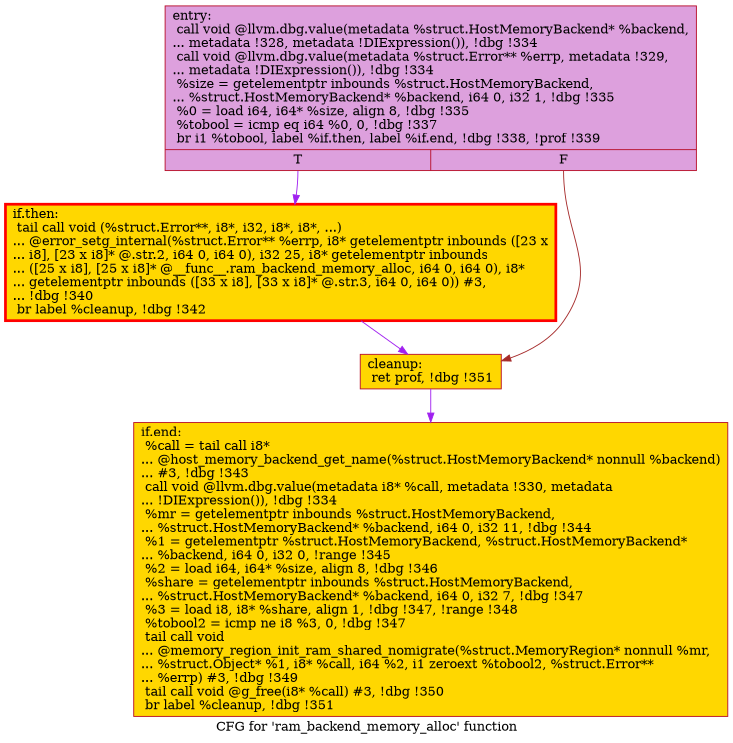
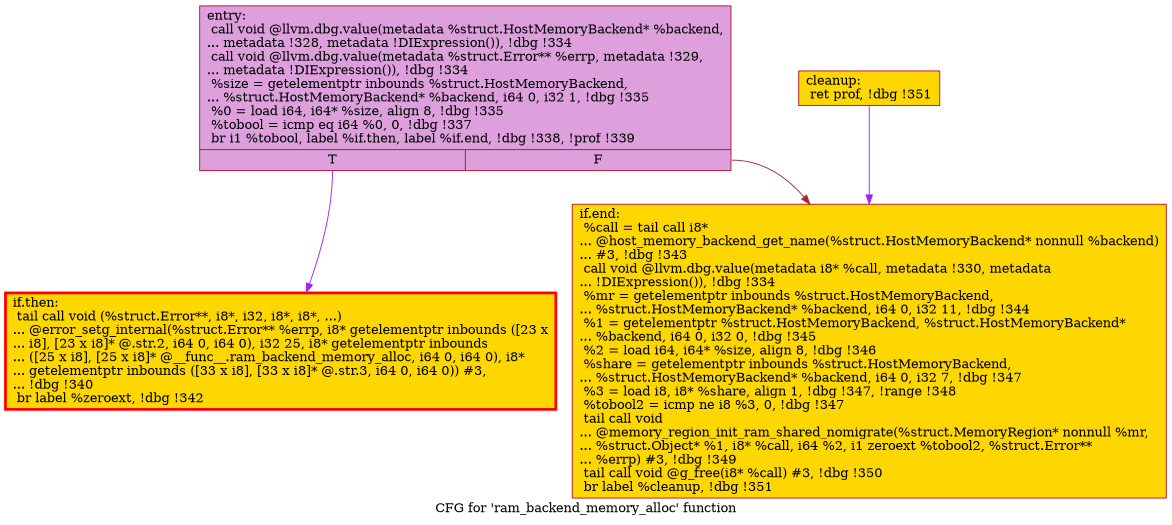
  digraph {
    label="CFG for 'ram_backend_memory_alloc' function"
    node [color="#b70d28ff" fillcolor=gold shape=record style=filled]
    edge [color=purple]
    n1 [fillcolor=plum label="{entry:\l  call void @llvm.dbg.value(metadata %struct.HostMemoryBackend* %backend,\l... metadata !328, metadata !DIExpression()), !dbg !334\l  call void @llvm.dbg.value(metadata %struct.Error** %errp, metadata !329,\l... metadata !DIExpression()), !dbg !334\l  %size = getelementptr inbounds %struct.HostMemoryBackend,\l... %struct.HostMemoryBackend* %backend, i64 0, i32 1, !dbg !335\l  %0 = load i64, i64* %size, align 8, !dbg !335\l  %tobool = icmp eq i64 %0, 0, !dbg !337\l  br i1 %tobool, label %if.then, label %if.end, !dbg !338, !prof !339\l|{<s0>T|<s1>F}}"]
-   n2 [color=red label="{if.then:                                          \l  tail call void (%struct.Error**, i8*, i32, i8*, i8*, ...)\l... @error_setg_internal(%struct.Error** %errp, i8* getelementptr inbounds ([23 x\l... i8], [23 x i8]* @.str.2, i64 0, i64 0), i32 25, i8* getelementptr inbounds\l... ([25 x i8], [25 x i8]* @__func__.ram_backend_memory_alloc, i64 0, i64 0), i8*\l... getelementptr inbounds ([33 x i8], [33 x i8]* @.str.3, i64 0, i64 0)) #3,\l... !dbg !340\l  br label %cleanup, !dbg !342\l}" penwidth=3.0]
-   n3 [label="{if.end:                                           \l  %call = tail call i8*\l... @host_memory_backend_get_name(%struct.HostMemoryBackend* nonnull %backend)\l... #3, !dbg !343\l  call void @llvm.dbg.value(metadata i8* %call, metadata !330, metadata\l... !DIExpression()), !dbg !334\l  %mr = getelementptr inbounds %struct.HostMemoryBackend,\l... %struct.HostMemoryBackend* %backend, i64 0, i32 11, !dbg !344\l  %1 = getelementptr %struct.HostMemoryBackend, %struct.HostMemoryBackend*\l... %backend, i64 0, i32 0, !range !345\l  %2 = load i64, i64* %size, align 8, !dbg !346\l  %share = getelementptr inbounds %struct.HostMemoryBackend,\l... %struct.HostMemoryBackend* %backend, i64 0, i32 7, !dbg !347\l  %3 = load i8, i8* %share, align 1, !dbg !347, !range !348\l  %tobool2 = icmp ne i8 %3, 0, !dbg !347\l  tail call void\l... @memory_region_init_ram_shared_nomigrate(%struct.MemoryRegion* nonnull %mr,\l... %struct.Object* %1, i8* %call, i64 %2, i1 zeroext %tobool2, %struct.Error**\l... %errp) #3, !dbg !349\l  tail call void @g_free(i8* %call) #3, !dbg !350\l  br label %cleanup, !dbg !351\l}"]
+   n2 [color=red label="{if.then:                                          \l  tail call void (%struct.Error**, i8*, i32, i8*, i8*, ...)\l... @error_setg_internal(%struct.Error** %errp, i8* getelementptr inbounds ([23 x\l... i8], [23 x i8]* @.str.2, i64 0, i64 0), i32 25, i8* getelementptr inbounds\l... ([25 x i8], [25 x i8]* @__func__.ram_backend_memory_alloc, i64 0, i64 0), i8*\l... getelementptr inbounds ([33 x i8], [33 x i8]* @.str.3, i64 0, i64 0)) #3,\l... !dbg !340\l  br label %zeroext, !dbg !342\l}" penwidth=3.0]
+   n3 [label="{if.end:                                           \l  %call = tail call i8*\l... @host_memory_backend_get_name(%struct.HostMemoryBackend* nonnull %backend)\l... #3, !dbg !343\l  call void @llvm.dbg.value(metadata i8* %call, metadata !330, metadata\l... !DIExpression()), !dbg !334\l  %mr = getelementptr inbounds %struct.HostMemoryBackend,\l... %struct.HostMemoryBackend* %backend, i64 0, i32 11, !dbg !344\l  %1 = getelementptr %struct.HostMemoryBackend, %struct.HostMemoryBackend*\l... %backend, i64 0, i32 0, !dbg !345\l  %2 = load i64, i64* %size, align 8, !dbg !346\l  %share = getelementptr inbounds %struct.HostMemoryBackend,\l... %struct.HostMemoryBackend* %backend, i64 0, i32 7, !dbg !347\l  %3 = load i8, i8* %share, align 1, !dbg !347, !range !348\l  %tobool2 = icmp ne i8 %3, 0, !dbg !347\l  tail call void\l... @memory_region_init_ram_shared_nomigrate(%struct.MemoryRegion* nonnull %mr,\l... %struct.Object* %1, i8* %call, i64 %2, i1 zeroext %tobool2, %struct.Error**\l... %errp) #3, !dbg !349\l  tail call void @g_free(i8* %call) #3, !dbg !350\l  br label %cleanup, !dbg !351\l}"]
    n4 [label="{cleanup:                                          \l  ret prof, !dbg !351\l}"]
    n1 -> n2 [tailport=s0]
-   n1 -> n4 [color=brown tailport=s1]
-   n2 -> n4
+   n1 -> n3 [color=brown tailport=s1]
    n4 -> n3
  }
